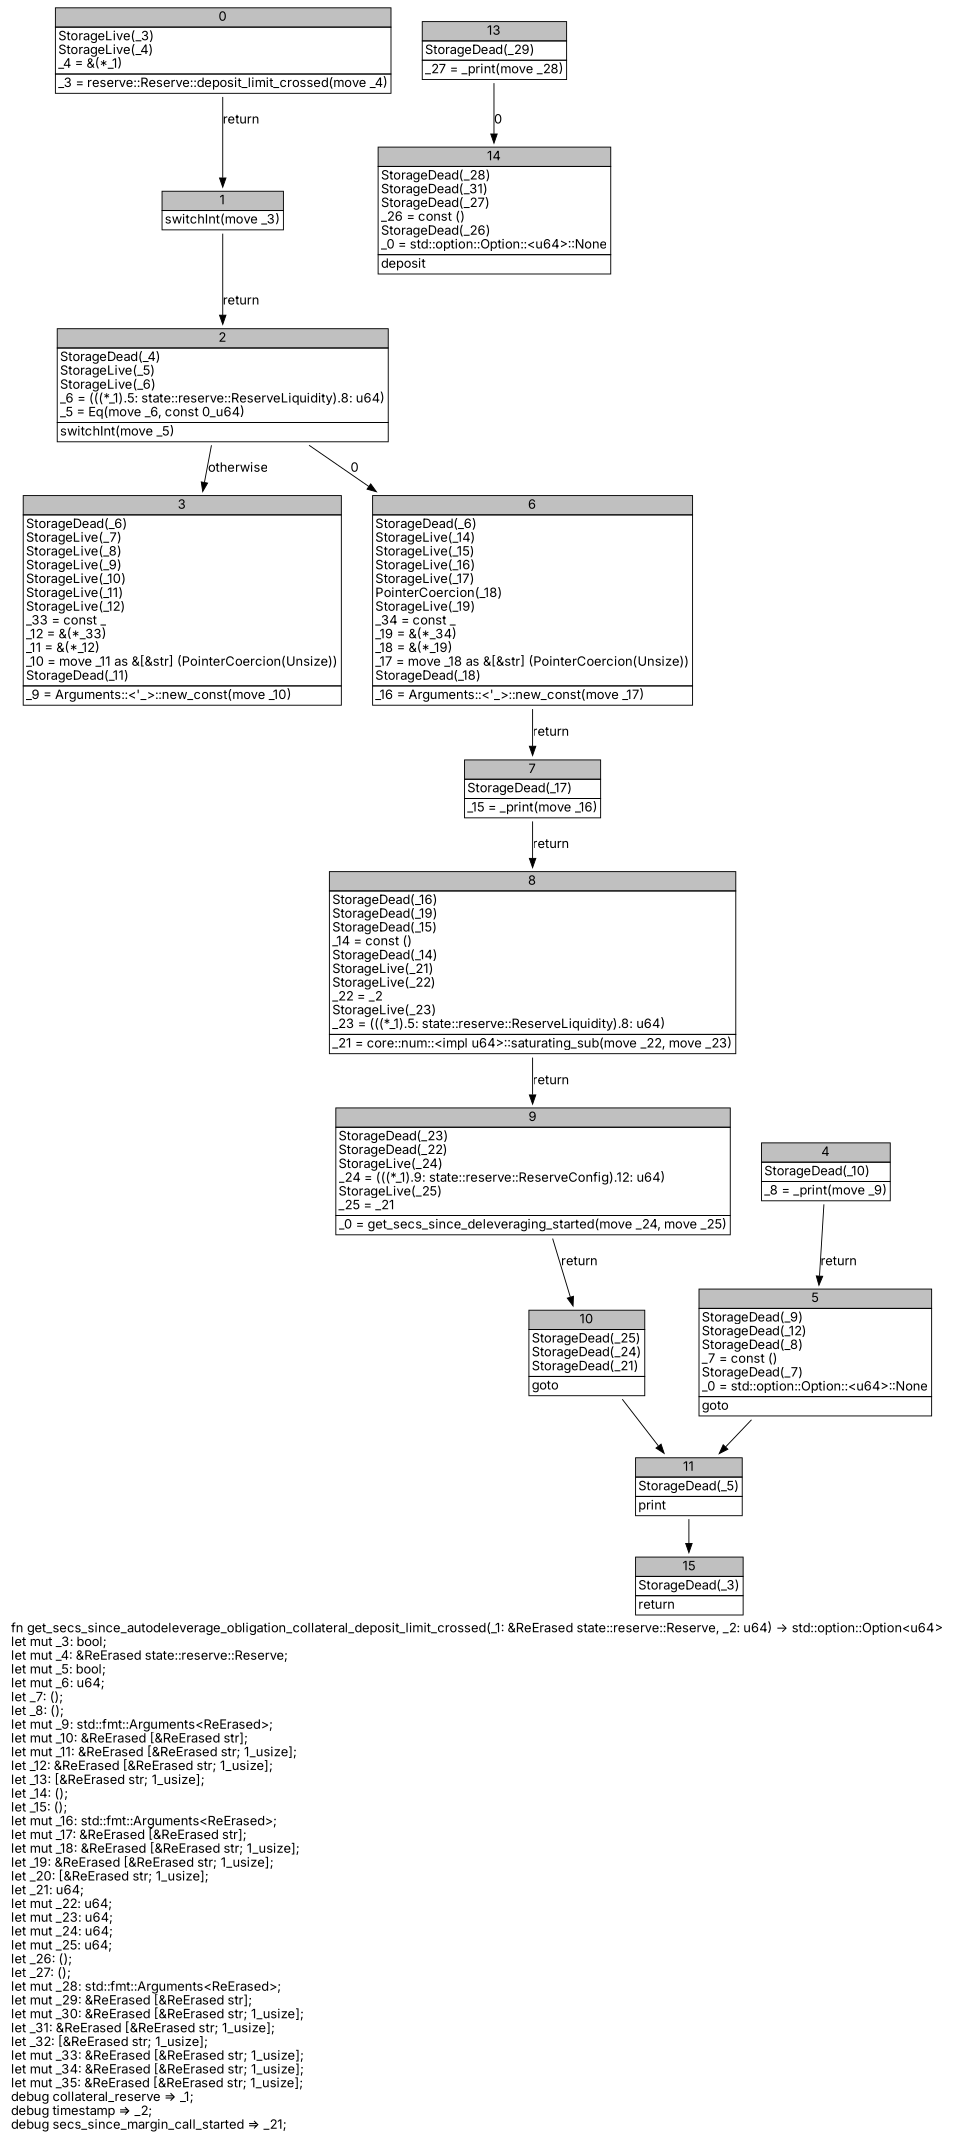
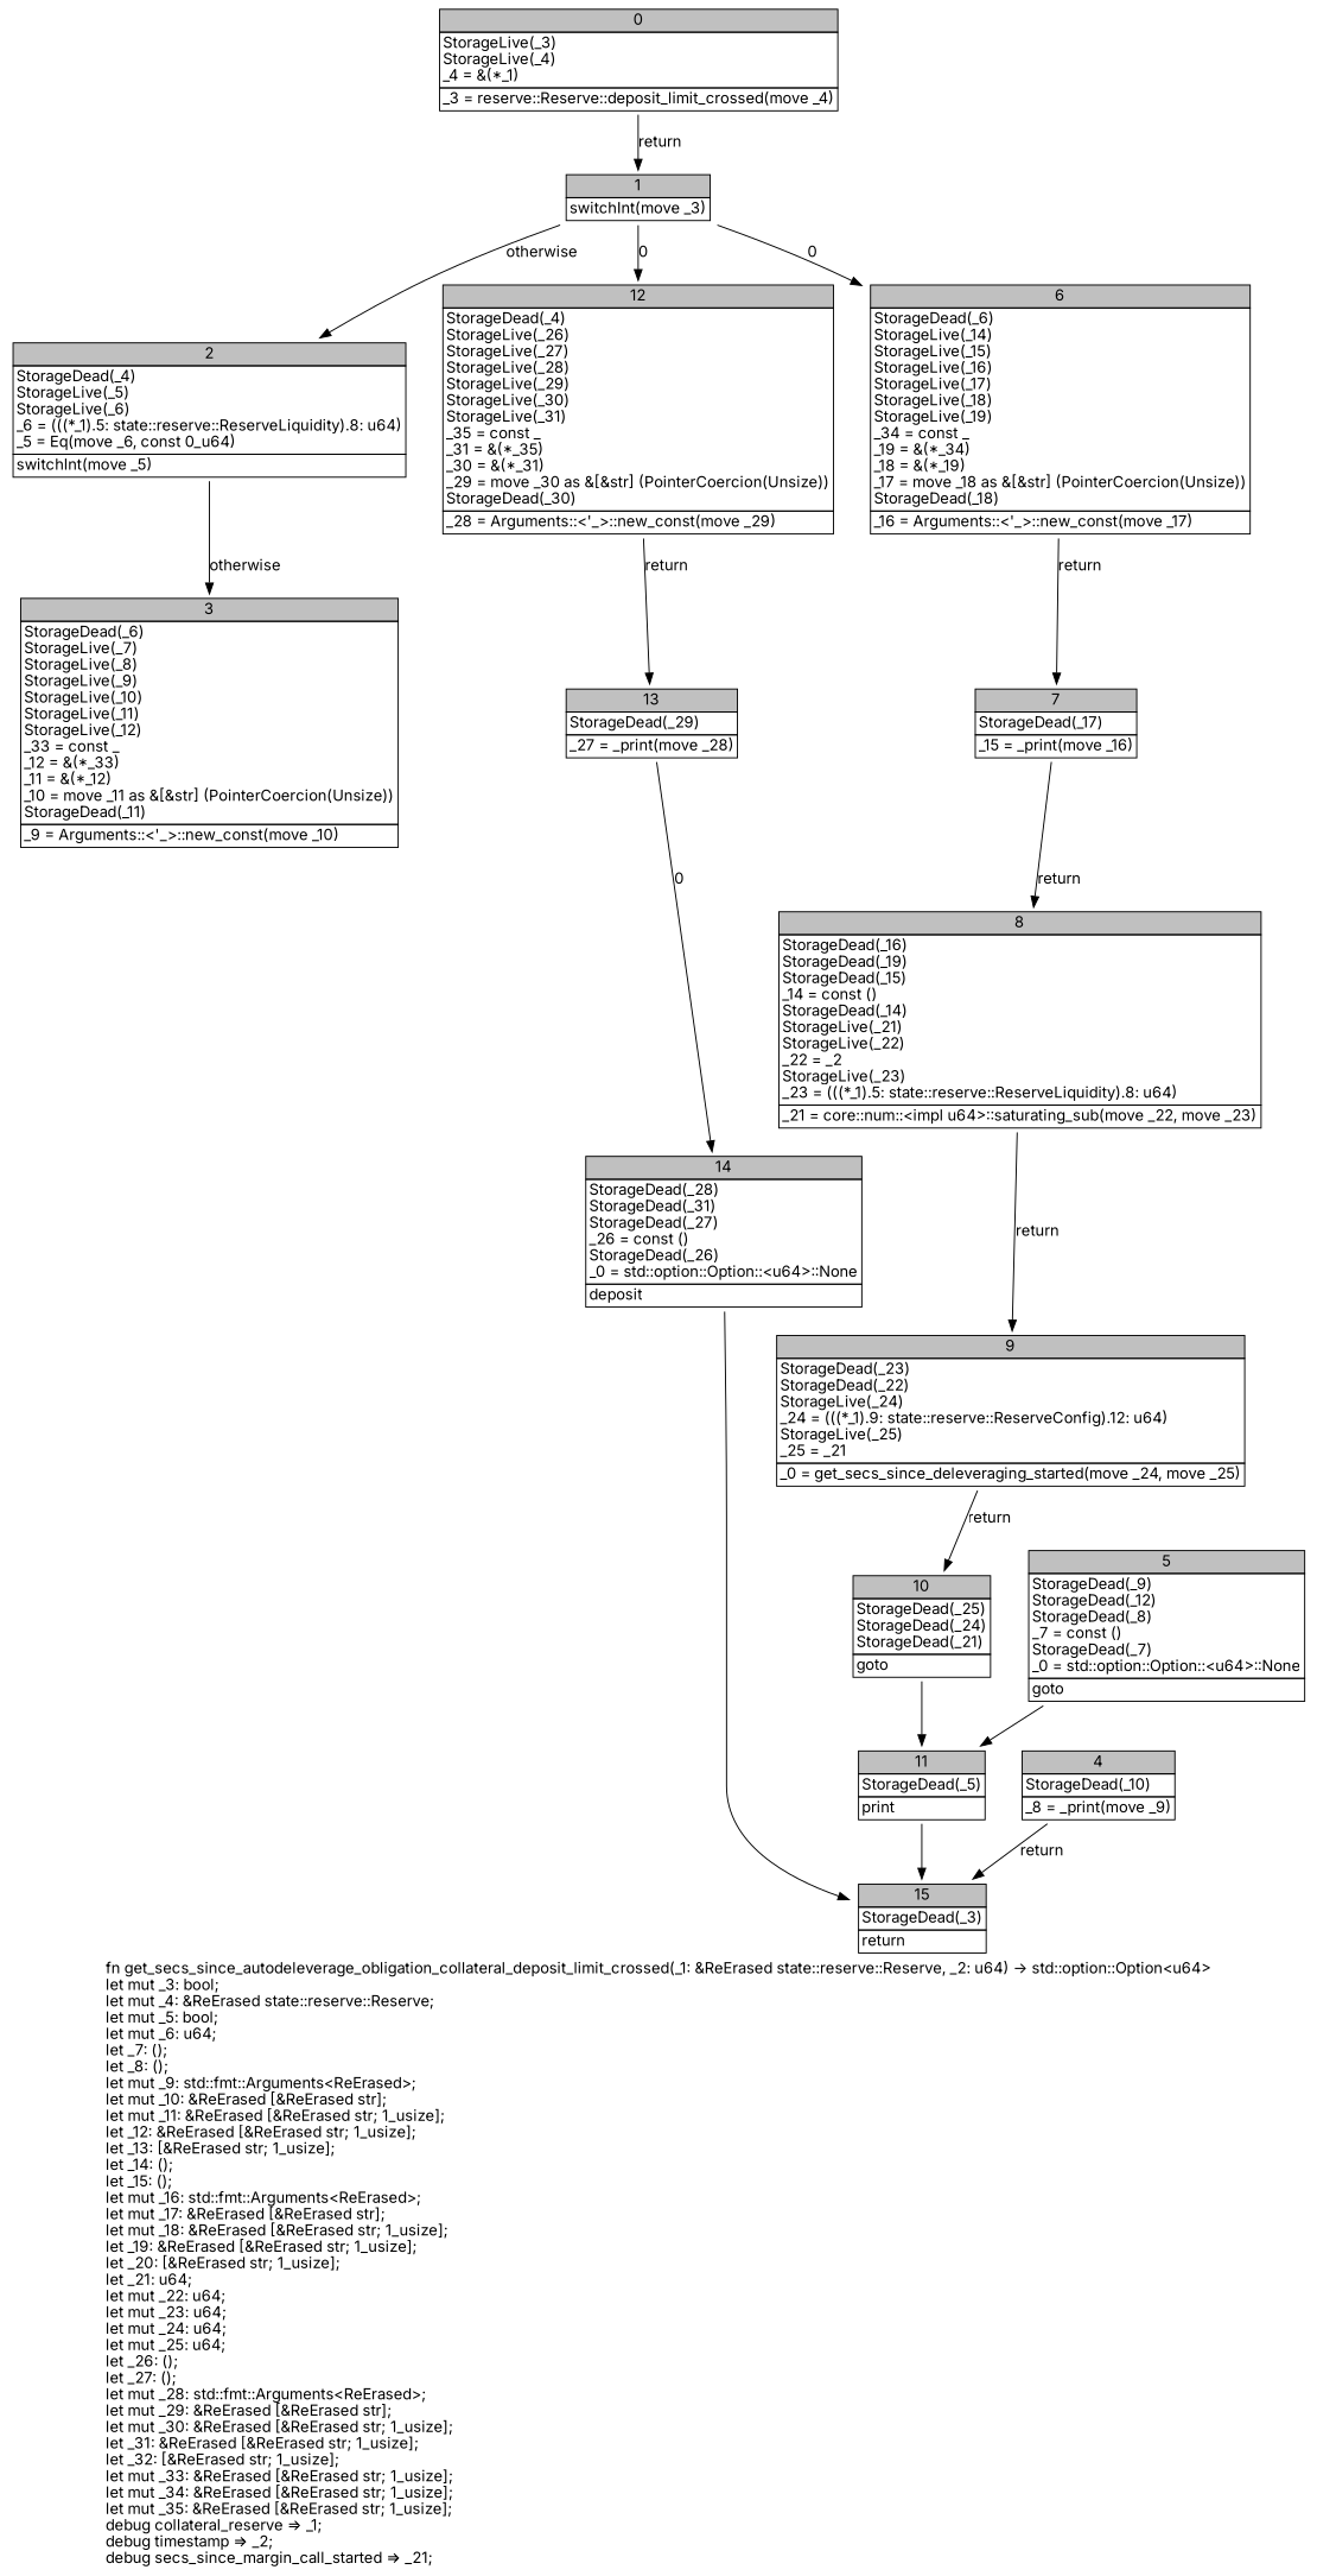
  digraph {
    fontname=Inter
    label=<fn get_secs_since_autodeleverage_obligation_collateral_deposit_limit_crossed(_1: &amp;ReErased state::reserve::Reserve, _2: u64) -&gt; std::option::Option&lt;u64&gt;<br align="left"/>let mut _3: bool;<br align="left"/>let mut _4: &amp;ReErased state::reserve::Reserve;<br align="left"/>let mut _5: bool;<br align="left"/>let mut _6: u64;<br align="left"/>let _7: ();<br align="left"/>let _8: ();<br align="left"/>let mut _9: std::fmt::Arguments&lt;ReErased&gt;;<br align="left"/>let mut _10: &amp;ReErased [&amp;ReErased str];<br align="left"/>let mut _11: &amp;ReErased [&amp;ReErased str; 1_usize];<br align="left"/>let _12: &amp;ReErased [&amp;ReErased str; 1_usize];<br align="left"/>let _13: [&amp;ReErased str; 1_usize];<br align="left"/>let _14: ();<br align="left"/>let _15: ();<br align="left"/>let mut _16: std::fmt::Arguments&lt;ReErased&gt;;<br align="left"/>let mut _17: &amp;ReErased [&amp;ReErased str];<br align="left"/>let mut _18: &amp;ReErased [&amp;ReErased str; 1_usize];<br align="left"/>let _19: &amp;ReErased [&amp;ReErased str; 1_usize];<br align="left"/>let _20: [&amp;ReErased str; 1_usize];<br align="left"/>let _21: u64;<br align="left"/>let mut _22: u64;<br align="left"/>let mut _23: u64;<br align="left"/>let mut _24: u64;<br align="left"/>let mut _25: u64;<br align="left"/>let _26: ();<br align="left"/>let _27: ();<br align="left"/>let mut _28: std::fmt::Arguments&lt;ReErased&gt;;<br align="left"/>let mut _29: &amp;ReErased [&amp;ReErased str];<br align="left"/>let mut _30: &amp;ReErased [&amp;ReErased str; 1_usize];<br align="left"/>let _31: &amp;ReErased [&amp;ReErased str; 1_usize];<br align="left"/>let _32: [&amp;ReErased str; 1_usize];<br align="left"/>let mut _33: &amp;ReErased [&amp;ReErased str; 1_usize];<br align="left"/>let mut _34: &amp;ReErased [&amp;ReErased str; 1_usize];<br align="left"/>let mut _35: &amp;ReErased [&amp;ReErased str; 1_usize];<br align="left"/>debug collateral_reserve =&gt; _1;<br align="left"/>debug timestamp =&gt; _2;<br align="left"/>debug secs_since_margin_call_started =&gt; _21;<br align="left"/>>
    node [fontname=Inter shape=none]
    edge [fontname=Inter]
    n1 [label=<<table border="0" cellborder="1" cellspacing="0"><tr><td bgcolor="gray" align="center" colspan="1">0</td></tr><tr><td align="left" balign="left">StorageLive(_3)<br/>StorageLive(_4)<br/>_4 = &amp;(*_1)<br/></td></tr><tr><td align="left">_3 = reserve::Reserve::deposit_limit_crossed(move _4)</td></tr></table>>]
    n2 [label=<<table border="0" cellborder="1" cellspacing="0"><tr><td bgcolor="gray" align="center" colspan="1">1</td></tr><tr><td align="left">switchInt(move _3)</td></tr></table>>]
    n3 [label=<<table border="0" cellborder="1" cellspacing="0"><tr><td bgcolor="gray" align="center" colspan="1">2</td></tr><tr><td align="left" balign="left">StorageDead(_4)<br/>StorageLive(_5)<br/>StorageLive(_6)<br/>_6 = (((*_1).5: state::reserve::ReserveLiquidity).8: u64)<br/>_5 = Eq(move _6, const 0_u64)<br/></td></tr><tr><td align="left">switchInt(move _5)</td></tr></table>>]
+   n4 [label=<<table border="0" cellborder="1" cellspacing="0"><tr><td bgcolor="gray" align="center" colspan="1">12</td></tr><tr><td align="left" balign="left">StorageDead(_4)<br/>StorageLive(_26)<br/>StorageLive(_27)<br/>StorageLive(_28)<br/>StorageLive(_29)<br/>StorageLive(_30)<br/>StorageLive(_31)<br/>_35 = const _<br/>_31 = &amp;(*_35)<br/>_30 = &amp;(*_31)<br/>_29 = move _30 as &amp;[&amp;str] (PointerCoercion(Unsize))<br/>StorageDead(_30)<br/></td></tr><tr><td align="left">_28 = Arguments::&lt;'_&gt;::new_const(move _29)</td></tr></table>>]
    n5 [label=<<table border="0" cellborder="1" cellspacing="0"><tr><td bgcolor="gray" align="center" colspan="1">3</td></tr><tr><td align="left" balign="left">StorageDead(_6)<br/>StorageLive(_7)<br/>StorageLive(_8)<br/>StorageLive(_9)<br/>StorageLive(_10)<br/>StorageLive(_11)<br/>StorageLive(_12)<br/>_33 = const _<br/>_12 = &amp;(*_33)<br/>_11 = &amp;(*_12)<br/>_10 = move _11 as &amp;[&amp;str] (PointerCoercion(Unsize))<br/>StorageDead(_11)<br/></td></tr><tr><td align="left">_9 = Arguments::&lt;'_&gt;::new_const(move _10)</td></tr></table>>]
-   n6 [label=<<table border="0" cellborder="1" cellspacing="0"><tr><td bgcolor="gray" align="center" colspan="1">6</td></tr><tr><td align="left" balign="left">StorageDead(_6)<br/>StorageLive(_14)<br/>StorageLive(_15)<br/>StorageLive(_16)<br/>StorageLive(_17)<br/>PointerCoercion(_18)<br/>StorageLive(_19)<br/>_34 = const _<br/>_19 = &amp;(*_34)<br/>_18 = &amp;(*_19)<br/>_17 = move _18 as &amp;[&amp;str] (PointerCoercion(Unsize))<br/>StorageDead(_18)<br/></td></tr><tr><td align="left">_16 = Arguments::&lt;'_&gt;::new_const(move _17)</td></tr></table>>]
+   n6 [label=<<table border="0" cellborder="1" cellspacing="0"><tr><td bgcolor="gray" align="center" colspan="1">6</td></tr><tr><td align="left" balign="left">StorageDead(_6)<br/>StorageLive(_14)<br/>StorageLive(_15)<br/>StorageLive(_16)<br/>StorageLive(_17)<br/>StorageLive(_18)<br/>StorageLive(_19)<br/>_34 = const _<br/>_19 = &amp;(*_34)<br/>_18 = &amp;(*_19)<br/>_17 = move _18 as &amp;[&amp;str] (PointerCoercion(Unsize))<br/>StorageDead(_18)<br/></td></tr><tr><td align="left">_16 = Arguments::&lt;'_&gt;::new_const(move _17)</td></tr></table>>]
    n7 [label=<<table border="0" cellborder="1" cellspacing="0"><tr><td bgcolor="gray" align="center" colspan="1">13</td></tr><tr><td align="left" balign="left">StorageDead(_29)<br/></td></tr><tr><td align="left">_27 = _print(move _28)</td></tr></table>>]
    n8 [label=<<table border="0" cellborder="1" cellspacing="0"><tr><td bgcolor="gray" align="center" colspan="1">7</td></tr><tr><td align="left" balign="left">StorageDead(_17)<br/></td></tr><tr><td align="left">_15 = _print(move _16)</td></tr></table>>]
    n9 [label=<<table border="0" cellborder="1" cellspacing="0"><tr><td bgcolor="gray" align="center" colspan="1">4</td></tr><tr><td align="left" balign="left">StorageDead(_10)<br/></td></tr><tr><td align="left">_8 = _print(move _9)</td></tr></table>>]
    n10 [label=<<table border="0" cellborder="1" cellspacing="0"><tr><td bgcolor="gray" align="center" colspan="1">5</td></tr><tr><td align="left" balign="left">StorageDead(_9)<br/>StorageDead(_12)<br/>StorageDead(_8)<br/>_7 = const ()<br/>StorageDead(_7)<br/>_0 = std::option::Option::&lt;u64&gt;::None<br/></td></tr><tr><td align="left">goto</td></tr></table>>]
    n11 [label=<<table border="0" cellborder="1" cellspacing="0"><tr><td bgcolor="gray" align="center" colspan="1">11</td></tr><tr><td align="left" balign="left">StorageDead(_5)<br/></td></tr><tr><td align="left">print</td></tr></table>>]
    n12 [label=<<table border="0" cellborder="1" cellspacing="0"><tr><td bgcolor="gray" align="center" colspan="1">15</td></tr><tr><td align="left" balign="left">StorageDead(_3)<br/></td></tr><tr><td align="left">return</td></tr></table>>]
    n13 [label=<<table border="0" cellborder="1" cellspacing="0"><tr><td bgcolor="gray" align="center" colspan="1">8</td></tr><tr><td align="left" balign="left">StorageDead(_16)<br/>StorageDead(_19)<br/>StorageDead(_15)<br/>_14 = const ()<br/>StorageDead(_14)<br/>StorageLive(_21)<br/>StorageLive(_22)<br/>_22 = _2<br/>StorageLive(_23)<br/>_23 = (((*_1).5: state::reserve::ReserveLiquidity).8: u64)<br/></td></tr><tr><td align="left">_21 = core::num::&lt;impl u64&gt;::saturating_sub(move _22, move _23)</td></tr></table>>]
    n14 [label=<<table border="0" cellborder="1" cellspacing="0"><tr><td bgcolor="gray" align="center" colspan="1">9</td></tr><tr><td align="left" balign="left">StorageDead(_23)<br/>StorageDead(_22)<br/>StorageLive(_24)<br/>_24 = (((*_1).9: state::reserve::ReserveConfig).12: u64)<br/>StorageLive(_25)<br/>_25 = _21<br/></td></tr><tr><td align="left">_0 = get_secs_since_deleveraging_started(move _24, move _25)</td></tr></table>>]
    n15 [label=<<table border="0" cellborder="1" cellspacing="0"><tr><td bgcolor="gray" align="center" colspan="1">10</td></tr><tr><td align="left" balign="left">StorageDead(_25)<br/>StorageDead(_24)<br/>StorageDead(_21)<br/></td></tr><tr><td align="left">goto</td></tr></table>>]
    n16 [label=<<table border="0" cellborder="1" cellspacing="0"><tr><td bgcolor="gray" align="center" colspan="1">14</td></tr><tr><td align="left" balign="left">StorageDead(_28)<br/>StorageDead(_31)<br/>StorageDead(_27)<br/>_26 = const ()<br/>StorageDead(_26)<br/>_0 = std::option::Option::&lt;u64&gt;::None<br/></td></tr><tr><td align="left">deposit</td></tr></table>>]
    n1 -> n2 [label=return]
-   n2 -> n3 [label=return]
+   n2 -> n3 [label=otherwise]
+   n2 -> n4 [label=0]
    n3 -> n5 [label=otherwise]
-   n3 -> n6 [label=0]
+   n2 -> n6 [label=0]
+   n4 -> n7 [label=return]
    n6 -> n8 [label=return]
    n7 -> n16 [label=0]
    n8 -> n13 [label=return]
-   n9 -> n10 [label=return]
+   n9 -> n12 [label=return]
    n10 -> n11
    n11 -> n12
    n13 -> n14 [label=return]
    n14 -> n15 [label=return]
    n15 -> n11
+   n16 -> n12
  }
